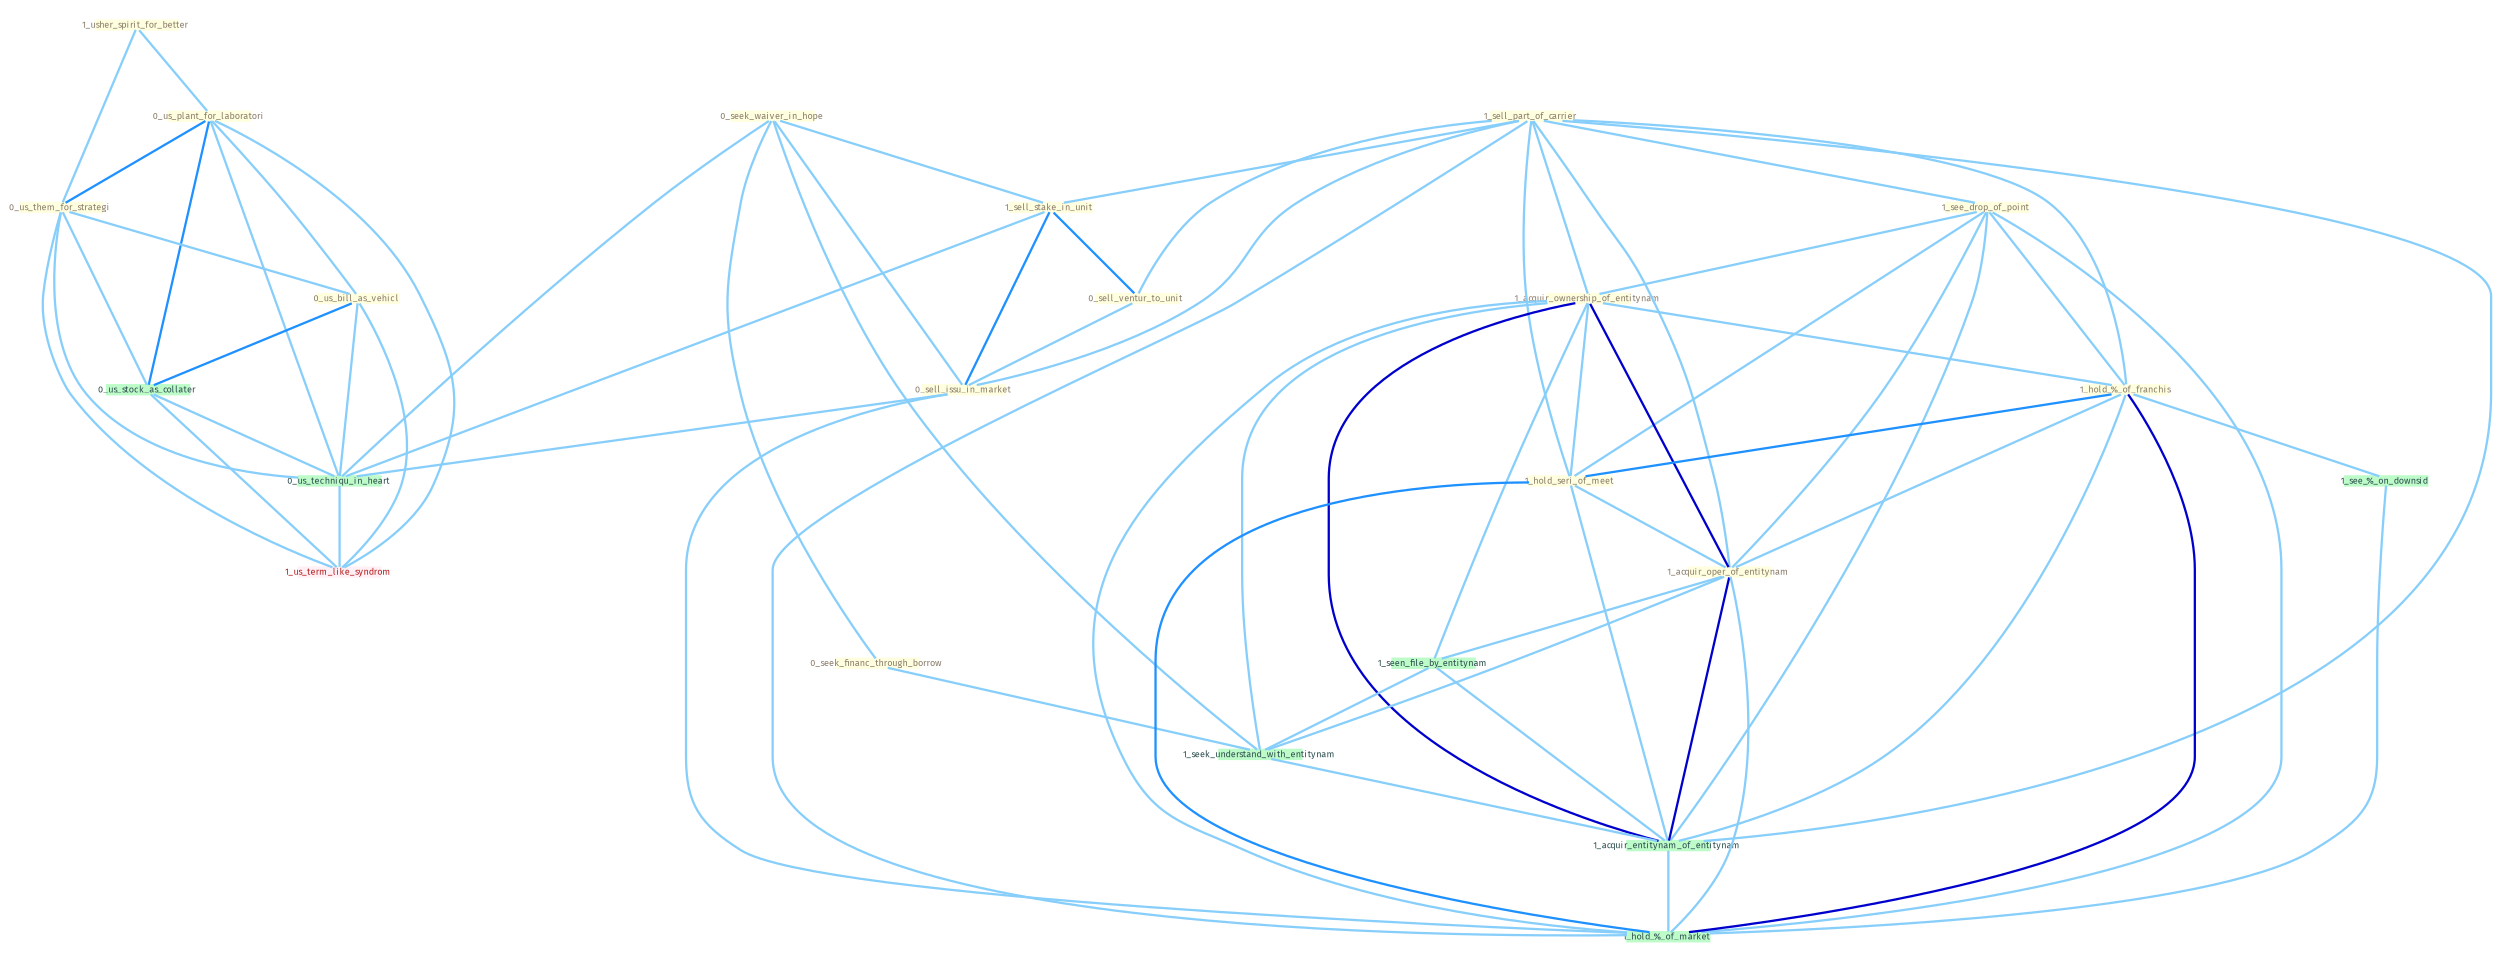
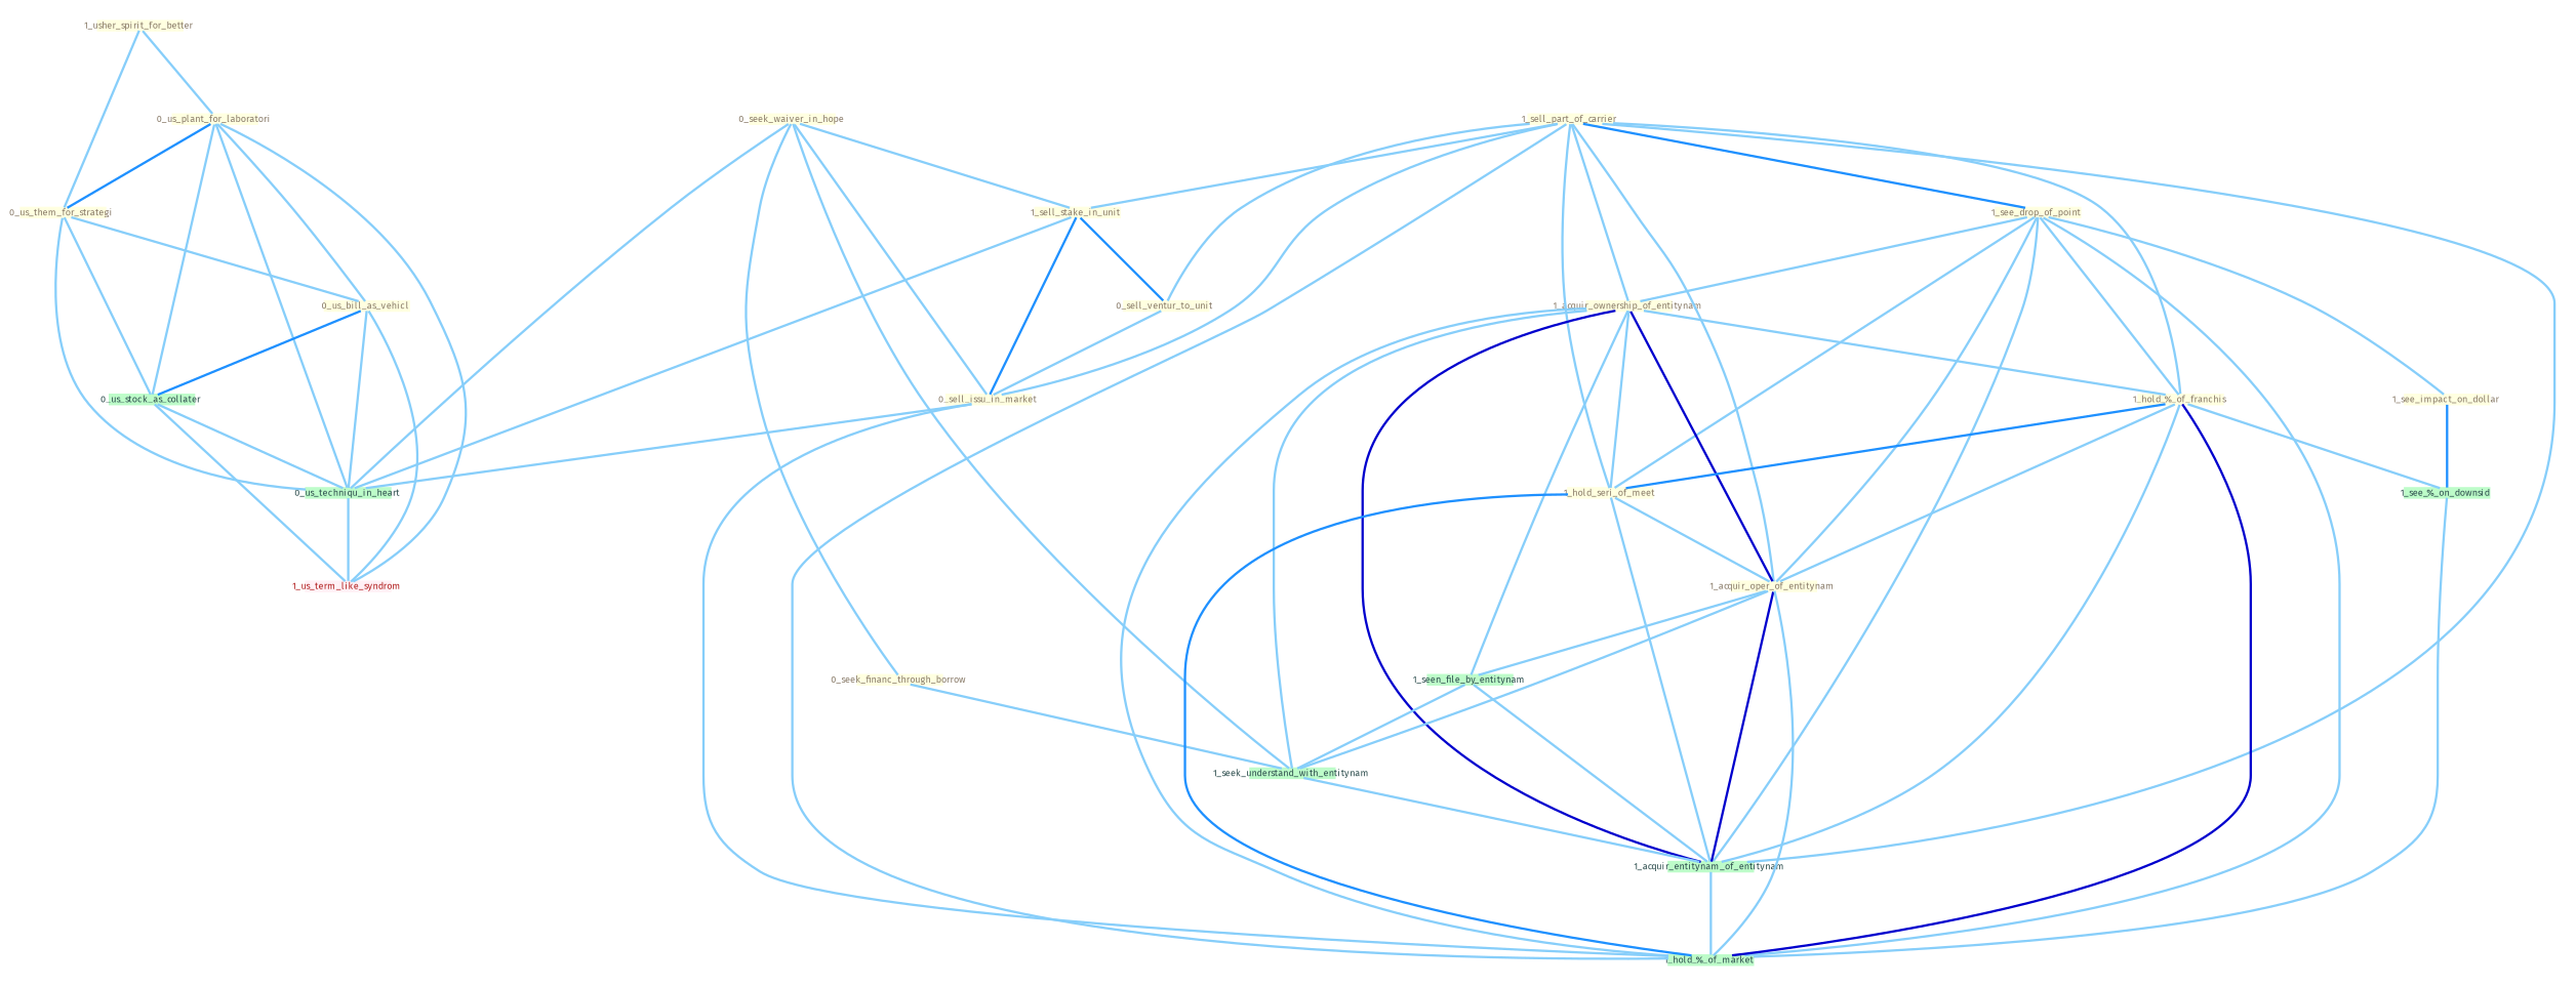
  graph {
    fontname="Fira Sans"
    node [color="#ffffe0" fixedsize=true fontcolor="#8b7d6b" fontname="Fira Sans" fontsize=4 shape=polygon style=filled]
    edge [color="#87cefa" fontname="Fira Sans" w=1]
    "0_seek_waiver_in_hope " [height=.06 width=.5]
    "1_usher_spirit_for_better " [height=.06 width=.5]
    "1_sell_part_of_carrier " [height=.06 width=.5]
    "0_us_plant_for_laboratori " [height=.06 width=.5]
    "1_see_drop_of_point " [height=.06 width=.5]
    "1_sell_stake_in_unit " [height=.06 width=.5]
    "0_us_them_for_strategi " [height=.06 width=.5]
    "1_acquir_ownership_of_entitynam " [height=.06 width=.5]
+   "1_see_impact_on_dollar " [height=.06 width=.5]
    "0_sell_ventur_to_unit " [height=.06 width=.5]
    "1_hold_%_of_franchis " [height=.06 width=.5]
    "0_seek_financ_through_borrow " [height=.06 width=.5]
    "1_hold_seri_of_meet " [height=.06 width=.5]
    "0_us_bill_as_vehicl " [height=.06 width=.5]
    "1_acquir_oper_of_entitynam " [height=.06 width=.5]
    "0_sell_issu_in_market " [height=.06 width=.5]
    "1_us_term_like_syndrom " [color="#fff0f5" fontcolor="#b22222" height=.06 width=.5]
    "1_seek_understand_with_entitynam " [color="#BDFCC9" fontcolor="#2f4f4f" height=.06 width=.5]
    "0_us_techniqu_in_heart " [color="#BDFCC9" fontcolor="#2f4f4f" height=.06 width=.5]
    "1_acquir_entitynam_of_entitynam " [color="#BDFCC9" fontcolor="#2f4f4f" height=.06 width=.5]
    "1_hold_%_of_market " [color="#BDFCC9" fontcolor="#2f4f4f" height=.06 width=.5]
    "0_us_stock_as_collater " [color="#BDFCC9" fontcolor="#2f4f4f" height=.06 width=.5]
    "1_seen_file_by_entitynam " [color="#BDFCC9" fontcolor="#2f4f4f" height=.06 width=.5]
    "1_see_%_on_downsid " [color="#BDFCC9" fontcolor="#2f4f4f" height=.06 width=.5]
    subgraph sub_1 {
      "0_seek_waiver_in_hope "
      "1_usher_spirit_for_better "
      "1_sell_part_of_carrier "
      "0_us_plant_for_laboratori "
      "1_see_drop_of_point "
      "1_sell_stake_in_unit "
      "0_us_them_for_strategi "
      "1_acquir_ownership_of_entitynam "
+     "1_see_impact_on_dollar "
      "0_sell_ventur_to_unit "
      "1_hold_%_of_franchis "
      "0_seek_financ_through_borrow "
      "1_hold_seri_of_meet "
      "0_us_bill_as_vehicl "
      "1_acquir_oper_of_entitynam "
      "0_sell_issu_in_market "
    }
    subgraph sub_2 {
      "1_us_term_like_syndrom "
    }
    "0_seek_waiver_in_hope " -- "1_sell_stake_in_unit "
    "0_seek_waiver_in_hope " -- "0_seek_financ_through_borrow "
    "0_seek_waiver_in_hope " -- "0_sell_issu_in_market "
    "0_seek_waiver_in_hope " -- "1_seek_understand_with_entitynam "
    "0_seek_waiver_in_hope " -- "0_us_techniqu_in_heart "
    "1_usher_spirit_for_better " -- "0_us_plant_for_laboratori "
    "1_usher_spirit_for_better " -- "0_us_them_for_strategi "
-   "1_sell_part_of_carrier " -- "1_see_drop_of_point "
+   "1_sell_part_of_carrier " -- "1_see_drop_of_point " [color="#1e90ff"]
    "1_sell_part_of_carrier " -- "1_sell_stake_in_unit "
    "1_sell_part_of_carrier " -- "1_acquir_ownership_of_entitynam "
    "1_sell_part_of_carrier " -- "0_sell_ventur_to_unit "
    "1_sell_part_of_carrier " -- "1_hold_%_of_franchis "
    "1_sell_part_of_carrier " -- "1_hold_seri_of_meet "
    "1_sell_part_of_carrier " -- "1_acquir_oper_of_entitynam "
    "1_sell_part_of_carrier " -- "0_sell_issu_in_market "
    "1_sell_part_of_carrier " -- "1_acquir_entitynam_of_entitynam "
    "1_sell_part_of_carrier " -- "1_hold_%_of_market "
    "0_us_plant_for_laboratori " -- "0_us_them_for_strategi " [color="#1e90ff" w=2]
    "0_us_plant_for_laboratori " -- "0_us_bill_as_vehicl "
    "0_us_plant_for_laboratori " -- "1_us_term_like_syndrom "
    "0_us_plant_for_laboratori " -- "0_us_techniqu_in_heart "
-   "0_us_plant_for_laboratori " -- "0_us_stock_as_collater " [color="#1e90ff"]
+   "0_us_plant_for_laboratori " -- "0_us_stock_as_collater "
    "1_see_drop_of_point " -- "1_acquir_ownership_of_entitynam "
+   "1_see_drop_of_point " -- "1_see_impact_on_dollar "
    "1_see_drop_of_point " -- "1_hold_%_of_franchis "
    "1_see_drop_of_point " -- "1_hold_seri_of_meet "
    "1_see_drop_of_point " -- "1_acquir_oper_of_entitynam "
    "1_see_drop_of_point " -- "1_acquir_entitynam_of_entitynam "
    "1_see_drop_of_point " -- "1_hold_%_of_market "
    "1_sell_stake_in_unit " -- "0_sell_ventur_to_unit " [color="#1e90ff" w=2]
    "1_sell_stake_in_unit " -- "0_sell_issu_in_market " [color="#1e90ff" w=2]
    "1_sell_stake_in_unit " -- "0_us_techniqu_in_heart "
    "0_us_them_for_strategi " -- "0_us_bill_as_vehicl "
-   "0_us_them_for_strategi " -- "1_us_term_like_syndrom "
    "0_us_them_for_strategi " -- "0_us_techniqu_in_heart "
    "0_us_them_for_strategi " -- "0_us_stock_as_collater "
    "1_acquir_ownership_of_entitynam " -- "1_hold_%_of_franchis "
    "1_acquir_ownership_of_entitynam " -- "1_hold_seri_of_meet "
    "1_acquir_ownership_of_entitynam " -- "1_acquir_oper_of_entitynam " [color="#0000cd" w=3]
    "1_acquir_ownership_of_entitynam " -- "1_seek_understand_with_entitynam "
    "1_acquir_ownership_of_entitynam " -- "1_acquir_entitynam_of_entitynam " [color="#0000cd" w=3]
    "1_acquir_ownership_of_entitynam " -- "1_hold_%_of_market "
    "1_acquir_ownership_of_entitynam " -- "1_seen_file_by_entitynam "
+   "1_see_impact_on_dollar " -- "1_see_%_on_downsid " [color="#1e90ff" w=2]
    "0_sell_ventur_to_unit " -- "0_sell_issu_in_market "
    "1_hold_%_of_franchis " -- "1_hold_seri_of_meet " [color="#1e90ff" w=2]
    "1_hold_%_of_franchis " -- "1_acquir_oper_of_entitynam "
    "1_hold_%_of_franchis " -- "1_acquir_entitynam_of_entitynam "
    "1_hold_%_of_franchis " -- "1_hold_%_of_market " [color="#0000cd" w=3]
    "1_hold_%_of_franchis " -- "1_see_%_on_downsid "
    "0_seek_financ_through_borrow " -- "1_seek_understand_with_entitynam "
    "1_hold_seri_of_meet " -- "1_acquir_oper_of_entitynam "
    "1_hold_seri_of_meet " -- "1_acquir_entitynam_of_entitynam "
    "1_hold_seri_of_meet " -- "1_hold_%_of_market " [color="#1e90ff" w=2]
    "0_us_bill_as_vehicl " -- "1_us_term_like_syndrom "
    "0_us_bill_as_vehicl " -- "0_us_techniqu_in_heart "
    "0_us_bill_as_vehicl " -- "0_us_stock_as_collater " [color="#1e90ff" w=2]
    "1_acquir_oper_of_entitynam " -- "1_seek_understand_with_entitynam "
    "1_acquir_oper_of_entitynam " -- "1_acquir_entitynam_of_entitynam " [color="#0000cd" w=3]
    "1_acquir_oper_of_entitynam " -- "1_hold_%_of_market "
    "1_acquir_oper_of_entitynam " -- "1_seen_file_by_entitynam "
    "0_sell_issu_in_market " -- "0_us_techniqu_in_heart "
    "0_sell_issu_in_market " -- "1_hold_%_of_market "
    "1_seek_understand_with_entitynam " -- "1_acquir_entitynam_of_entitynam "
    "0_us_techniqu_in_heart " -- "1_us_term_like_syndrom "
    "1_acquir_entitynam_of_entitynam " -- "1_hold_%_of_market "
    "0_us_stock_as_collater " -- "1_us_term_like_syndrom "
    "0_us_stock_as_collater " -- "0_us_techniqu_in_heart "
    "1_seen_file_by_entitynam " -- "1_seek_understand_with_entitynam "
    "1_seen_file_by_entitynam " -- "1_acquir_entitynam_of_entitynam "
    "1_see_%_on_downsid " -- "1_hold_%_of_market "
  }
